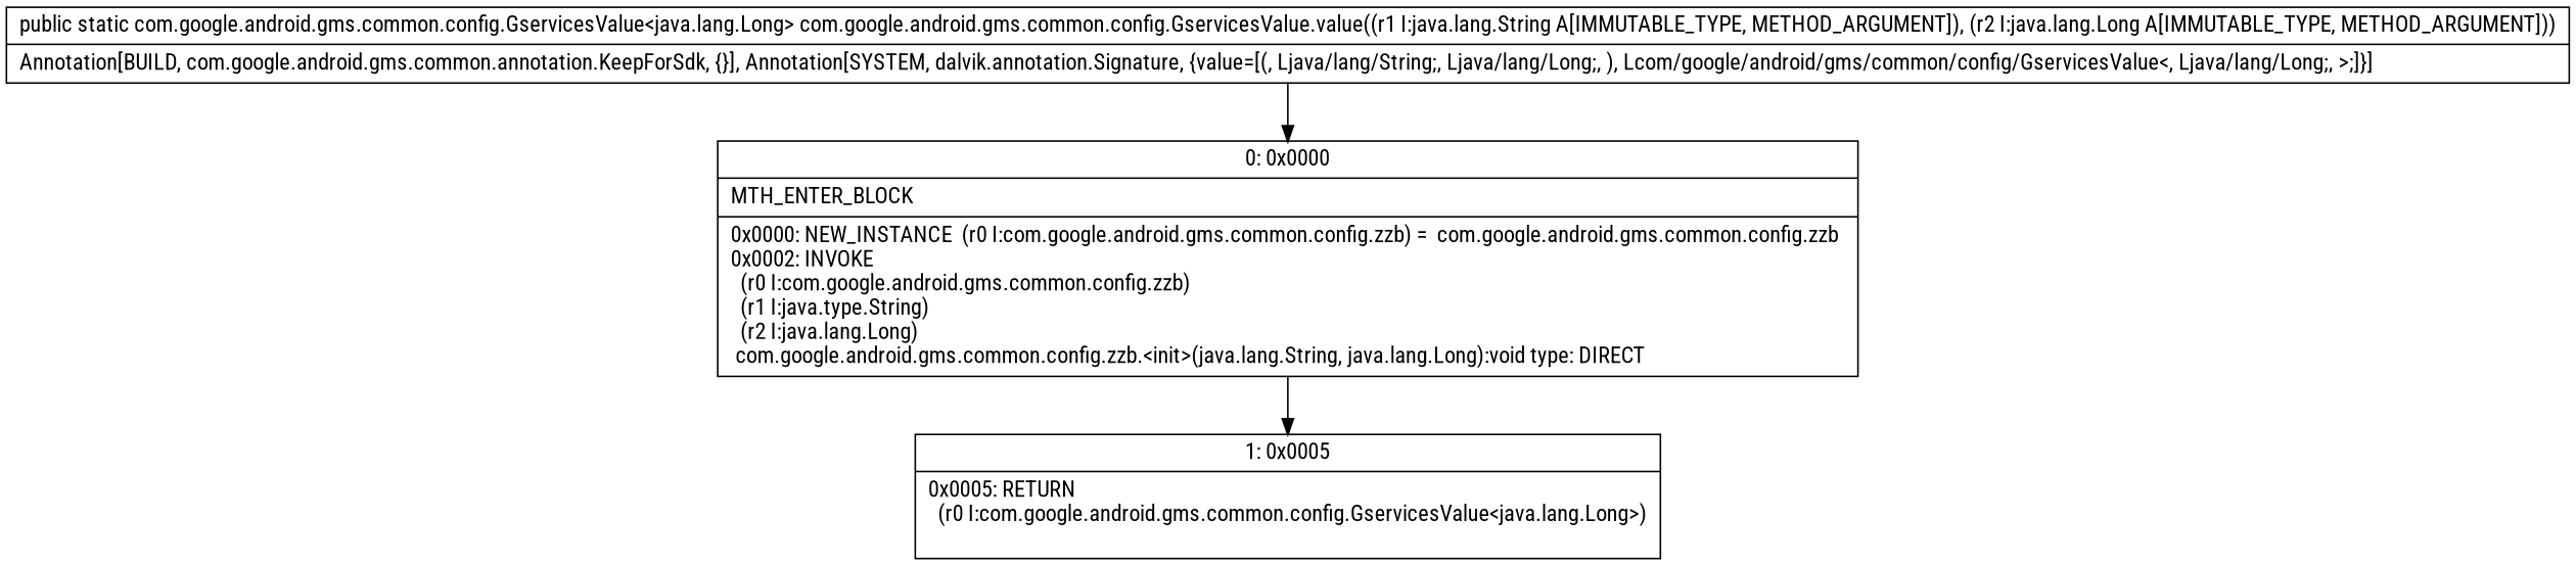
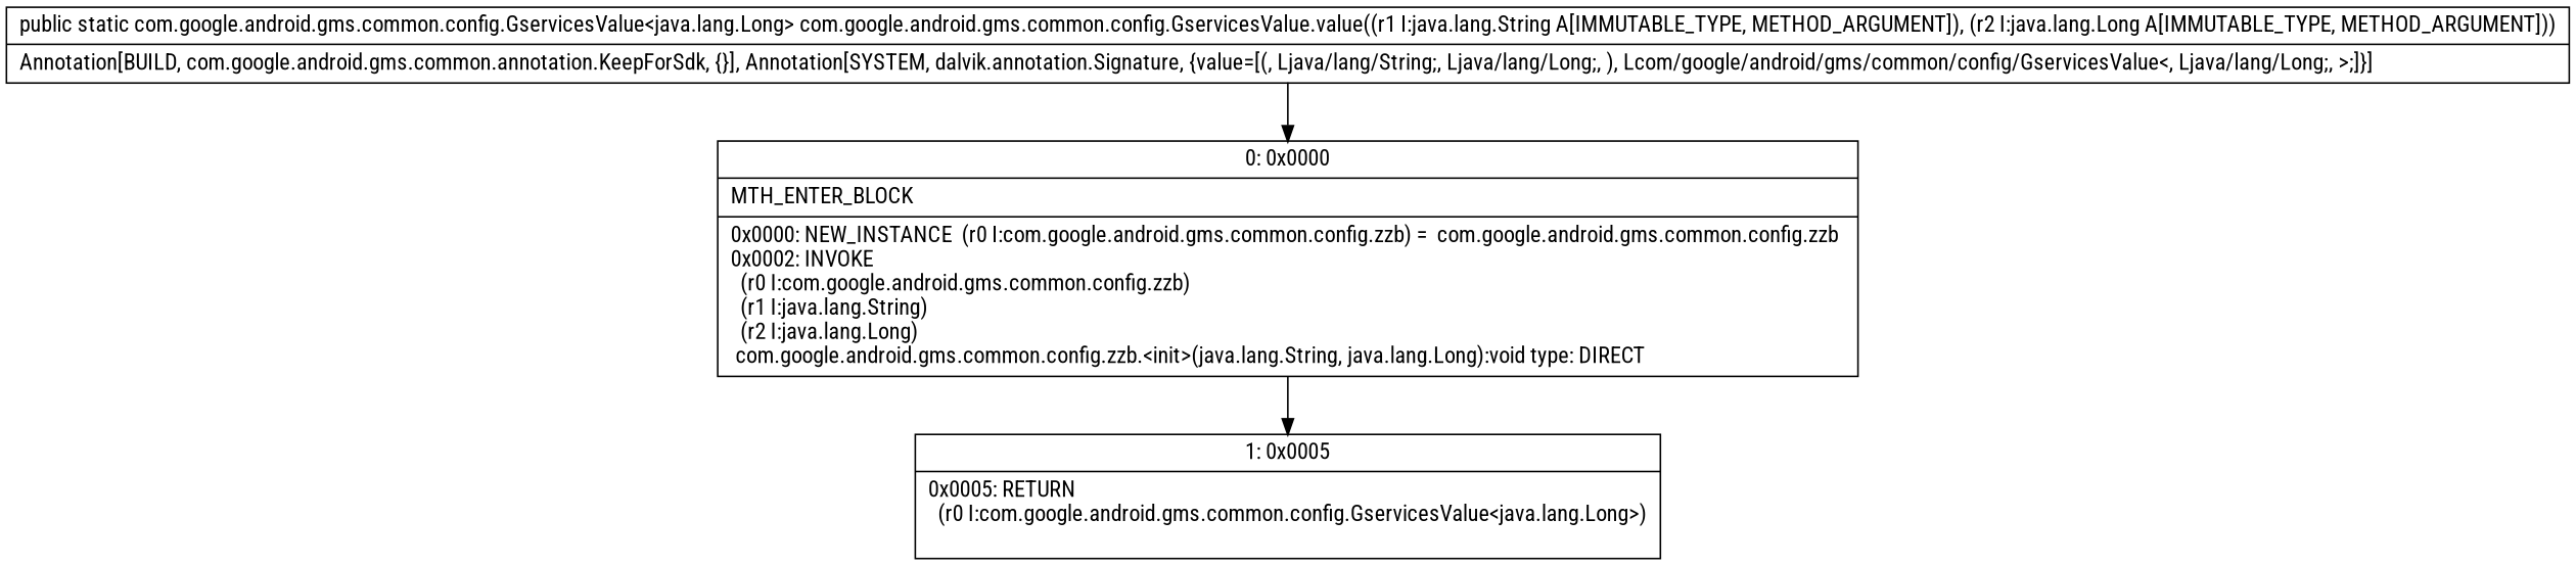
  digraph {
    fontname="Roboto Condensed"
    node [shape=record fontname="Roboto Condensed"]
    edge [fontname="Roboto Condensed"]
-   n1 [label="{0\:\ 0x0000|MTH_ENTER_BLOCK\l|0x0000: NEW_INSTANCE  (r0 I:com.google.android.gms.common.config.zzb) =  com.google.android.gms.common.config.zzb \l0x0002: INVOKE  \l  (r0 I:com.google.android.gms.common.config.zzb)\l  (r1 I:java.type.String)\l  (r2 I:java.lang.Long)\l com.google.android.gms.common.config.zzb.\<init\>(java.lang.String, java.lang.Long):void type: DIRECT \l}"]
+   n1 [label="{0\:\ 0x0000|MTH_ENTER_BLOCK\l|0x0000: NEW_INSTANCE  (r0 I:com.google.android.gms.common.config.zzb) =  com.google.android.gms.common.config.zzb \l0x0002: INVOKE  \l  (r0 I:com.google.android.gms.common.config.zzb)\l  (r1 I:java.lang.String)\l  (r2 I:java.lang.Long)\l com.google.android.gms.common.config.zzb.\<init\>(java.lang.String, java.lang.Long):void type: DIRECT \l}"]
    n2 [label="{1\:\ 0x0005|0x0005: RETURN  \l  (r0 I:com.google.android.gms.common.config.GservicesValue\<java.lang.Long\>)\l \l}"]
    n3 [label="{public static com.google.android.gms.common.config.GservicesValue\<java.lang.Long\> com.google.android.gms.common.config.GservicesValue.value((r1 I:java.lang.String A[IMMUTABLE_TYPE, METHOD_ARGUMENT]), (r2 I:java.lang.Long A[IMMUTABLE_TYPE, METHOD_ARGUMENT]))  | Annotation[BUILD, com.google.android.gms.common.annotation.KeepForSdk, \{\}], Annotation[SYSTEM, dalvik.annotation.Signature, \{value=[(, Ljava\/lang\/String;, Ljava\/lang\/Long;, ), Lcom\/google\/android\/gms\/common\/config\/GservicesValue\<, Ljava\/lang\/Long;, \>;]\}]\l}"]
    n1 -> n2
    n3 -> n1
  }
